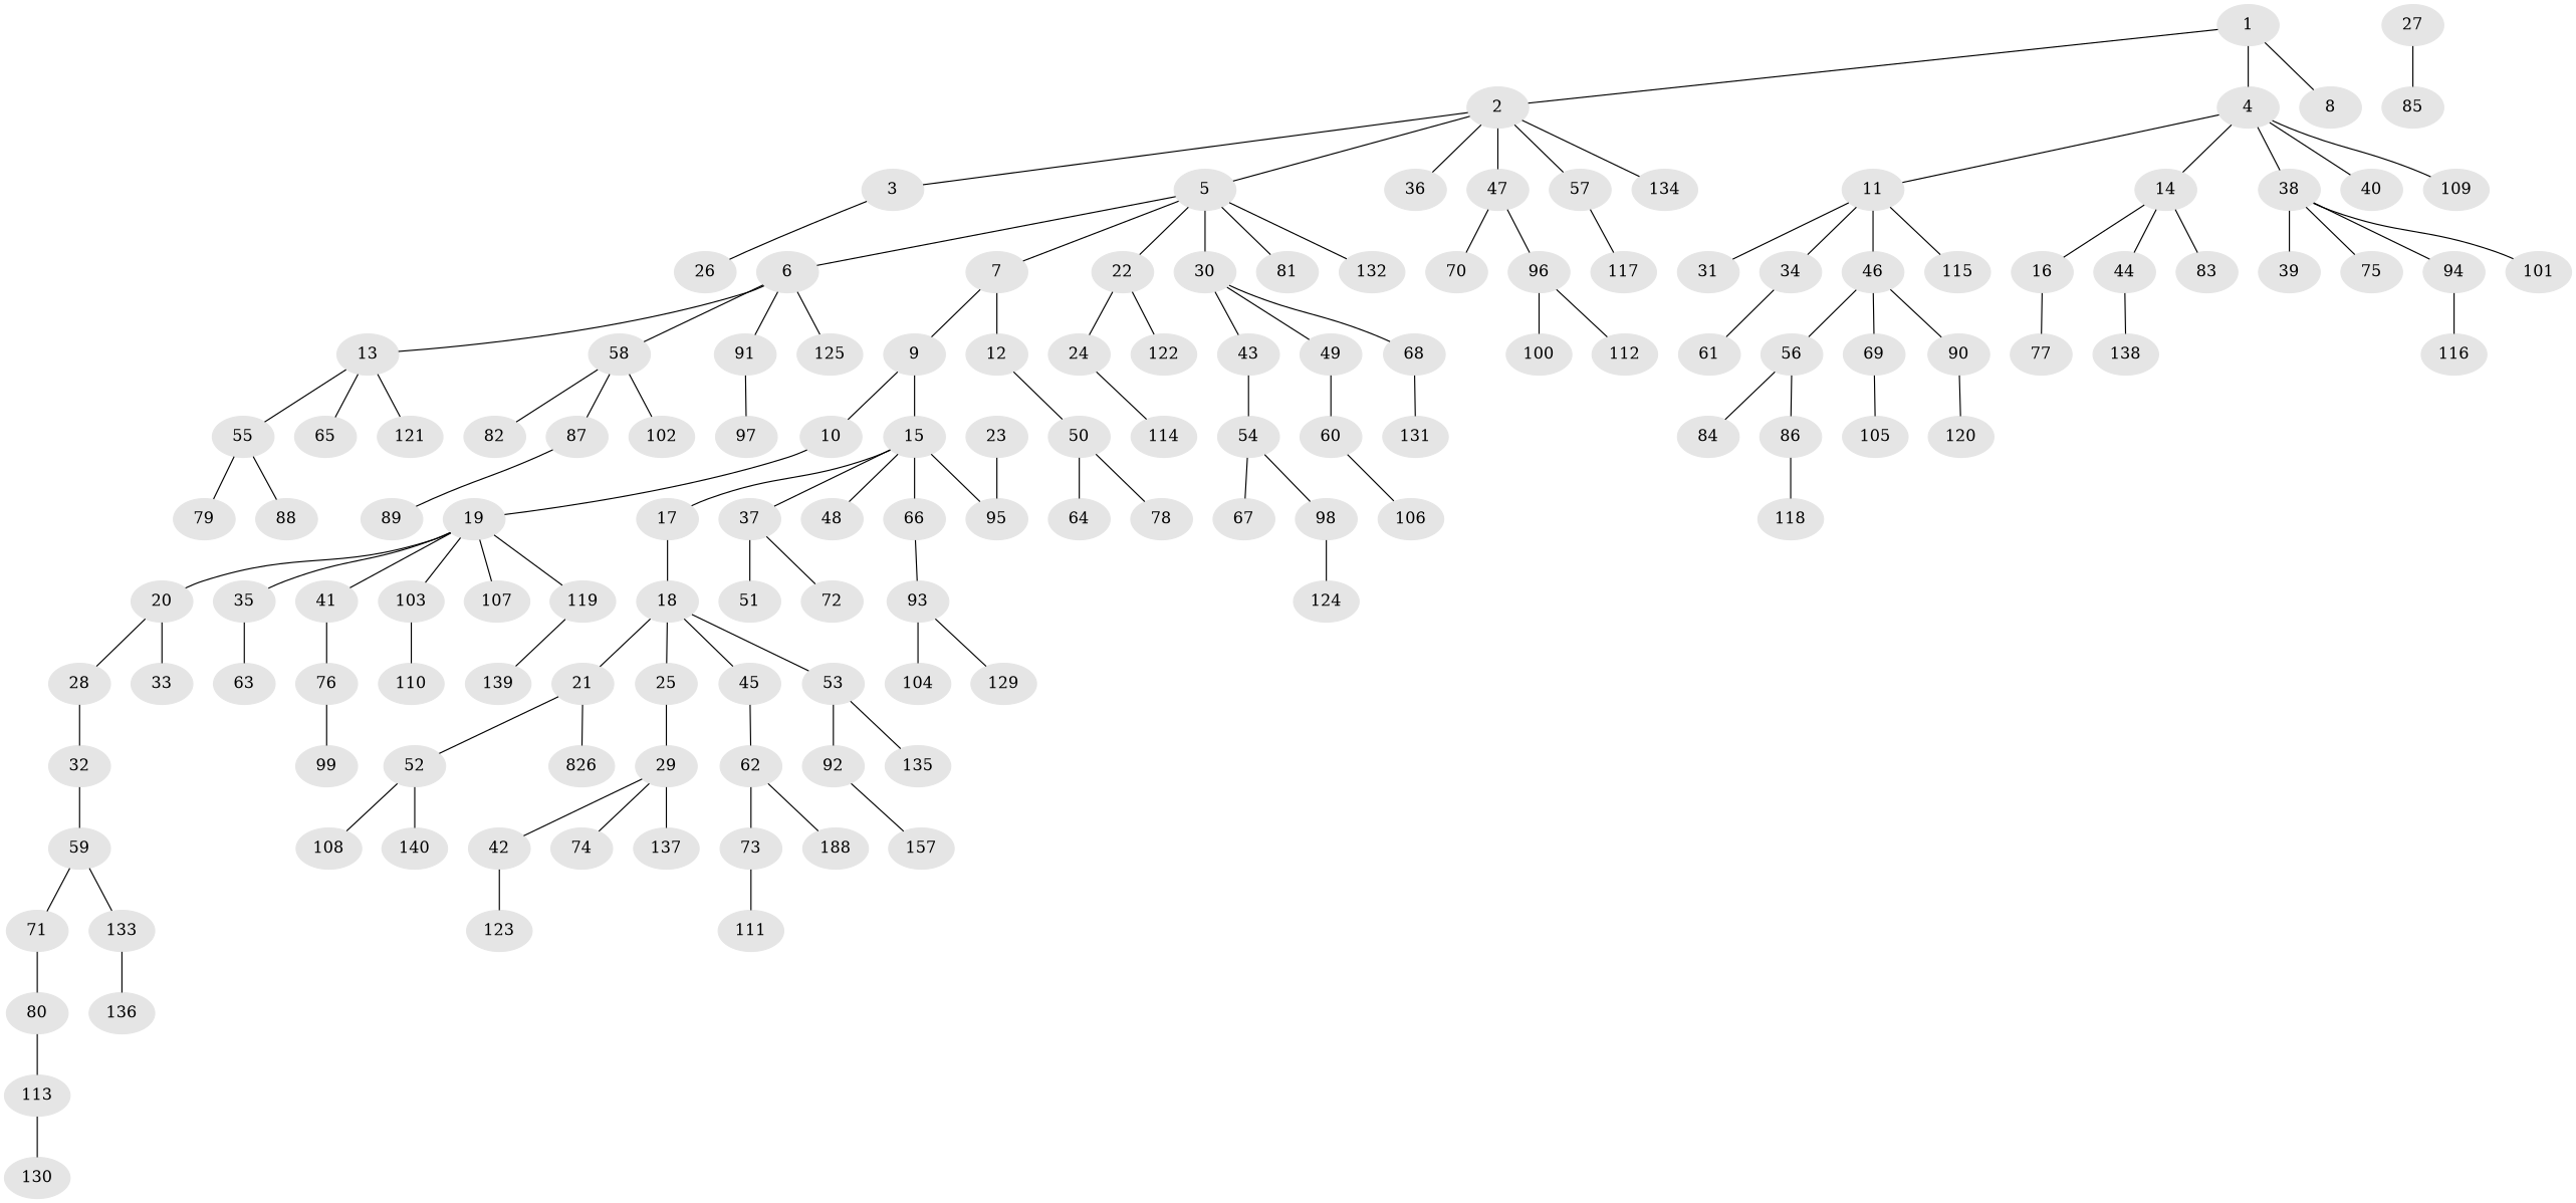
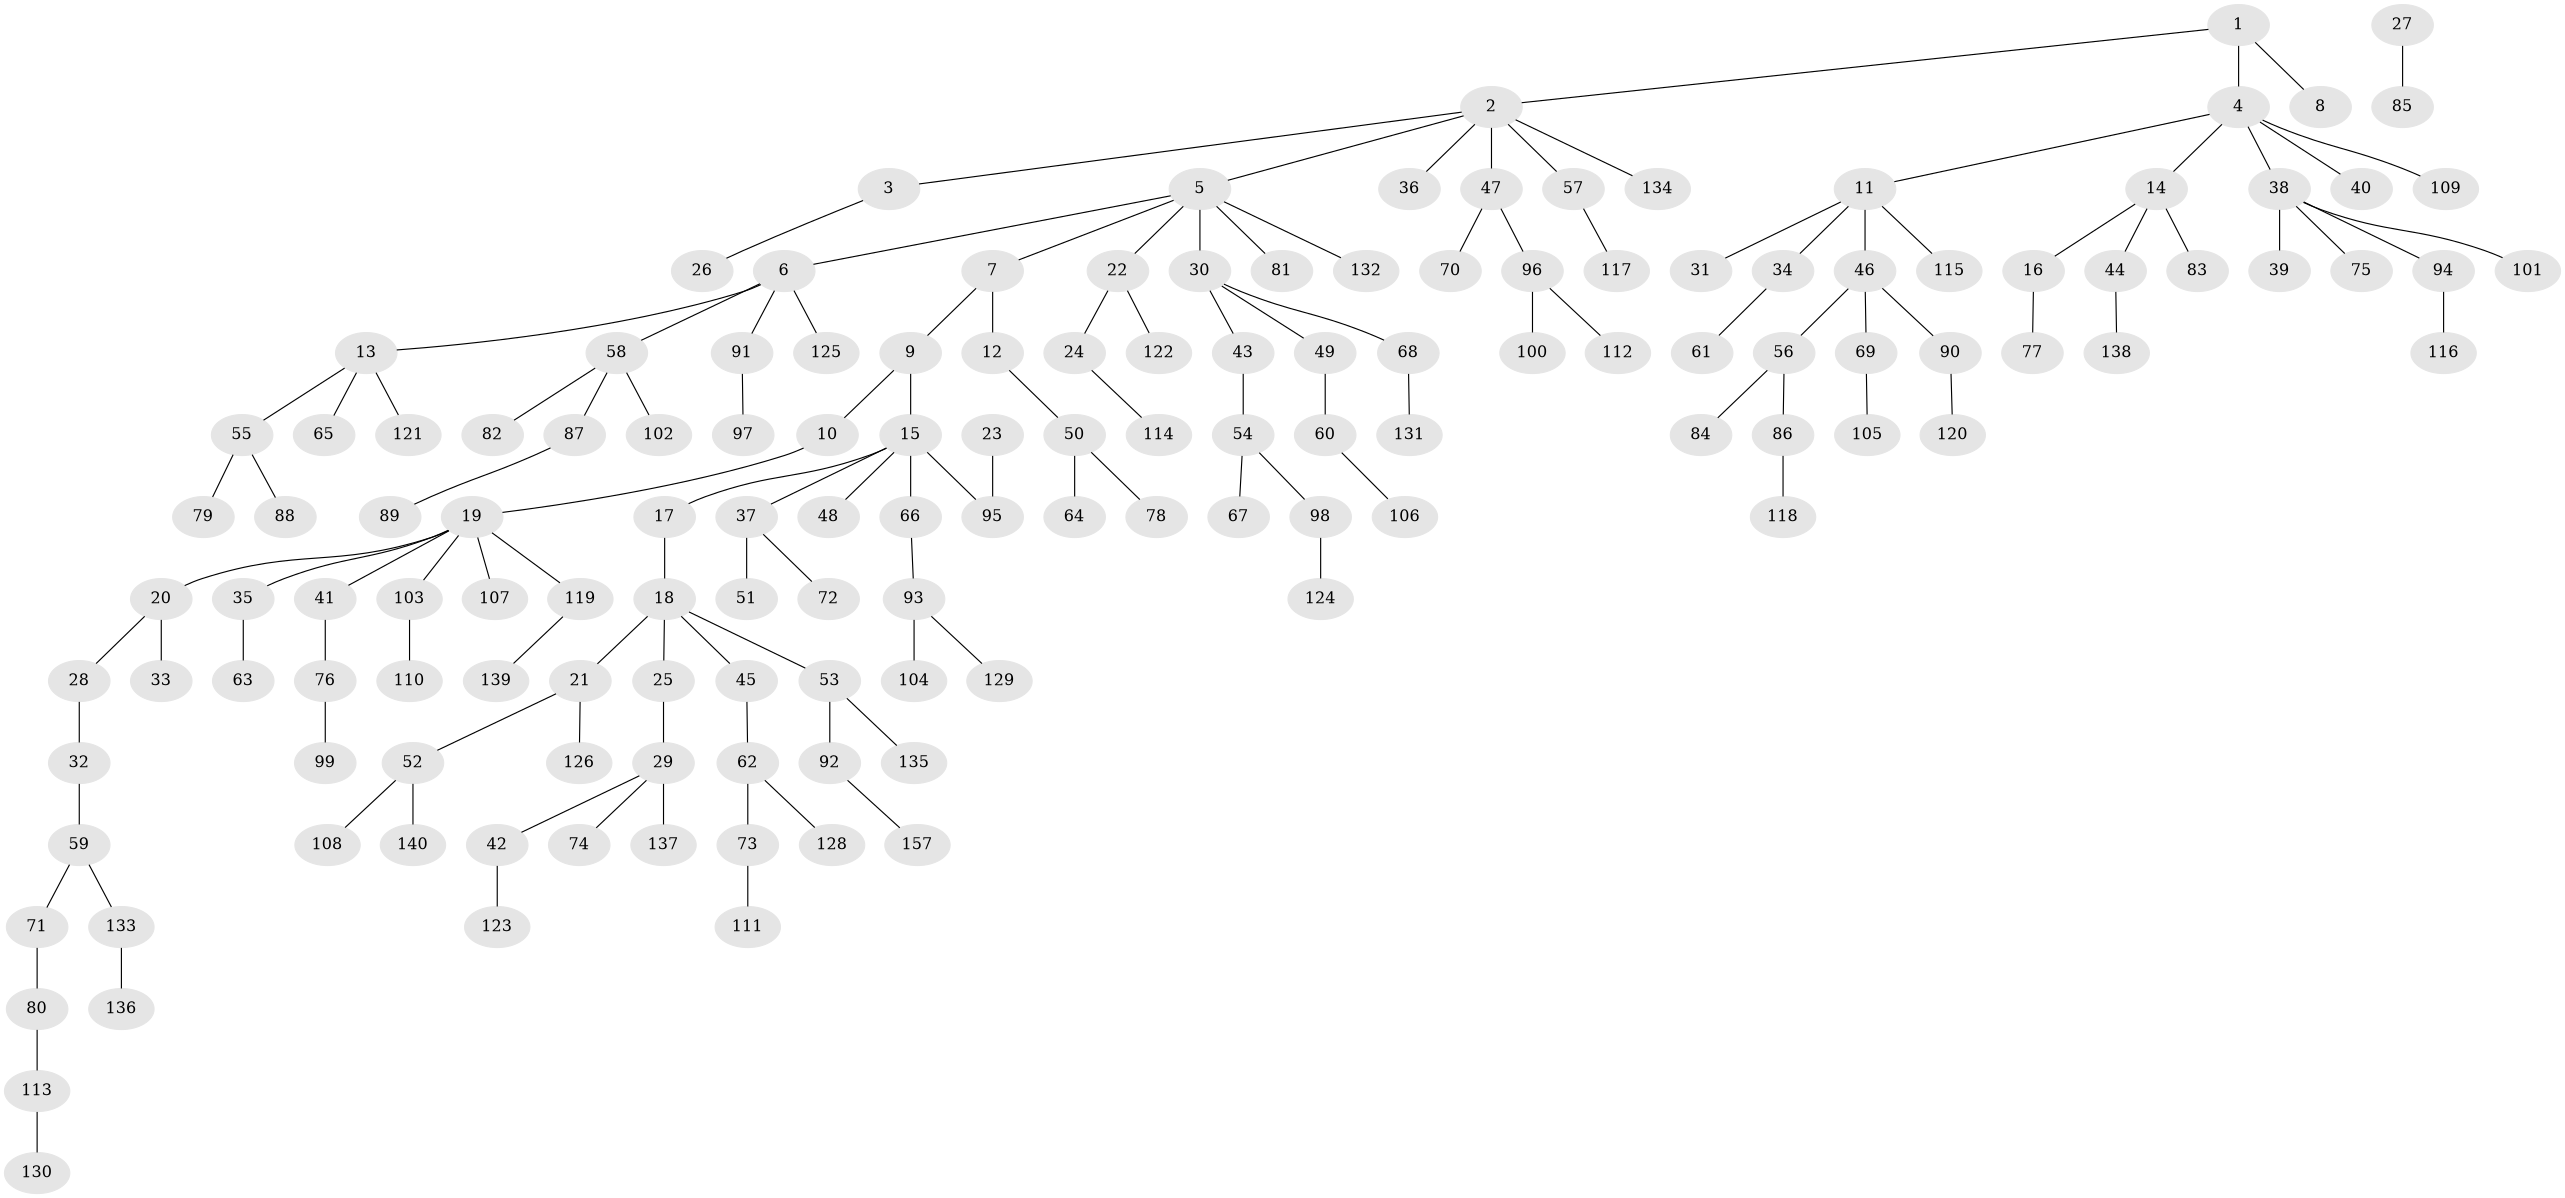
  graph {
    node [color=gray90 style=filled]
    1
    2
    4
    8
    3
    5
    36
    47
    57
    134
    11
    14
    38
    40
    109
    26
    6
    7
    22
    30
    81
    132
    70
    96
    117
    31
    34
    46
    115
    16
    44
    83
    39
    75
    94
    101
    13
    58
    91
    125
    9
    12
    24
    122
    43
    49
    68
    55
    65
    121
    82
    87
    102
    97
    10
    15
    50
    19
    17
    37
    48
    66
    95
    20
    35
    41
    103
    107
    119
    61
    56
    69
    90
    64
    78
    79
    88
    77
    27
    85
    138
    18
    23
    51
    72
    93
    21
    25
    45
    53
    52
-   126 [label=826]
+   126
    29
    62
    92
    135
    28
    33
    63
    76
    110
    139
    32
    108
    140
    114
    42
    74
    137
    59
    123
    54
    60
    131
    71
    133
    116
    99
    67
    98
    73
-   128 [label=188]
+   128
    84
    86
    105
    120
    100
    112
    106
    n130 [label=157]
    124
    118
    89
    80
    136
    111
    104
    129
    113
    130
    1 -- 2
    1 -- 4
    1 -- 8
    2 -- 3
    2 -- 5
    2 -- 36
    2 -- 47
    2 -- 57
    2 -- 134
    4 -- 11
    4 -- 14
    4 -- 38
    4 -- 40
    4 -- 109
    3 -- 26
    5 -- 6
    5 -- 7
    5 -- 22
    5 -- 30
    5 -- 81
    5 -- 132
    47 -- 70
    47 -- 96
    57 -- 117
    11 -- 31
    11 -- 34
    11 -- 46
    11 -- 115
    14 -- 16
    14 -- 44
    14 -- 83
    38 -- 39
    38 -- 75
    38 -- 94
    38 -- 101
    6 -- 13
    6 -- 58
    6 -- 91
    6 -- 125
    7 -- 9
    7 -- 12
    22 -- 24
    22 -- 122
    30 -- 43
    30 -- 49
    30 -- 68
    96 -- 100
    96 -- 112
    34 -- 61
    46 -- 56
    46 -- 69
    46 -- 90
    16 -- 77
    44 -- 138
    94 -- 116
    13 -- 55
    13 -- 65
    13 -- 121
    58 -- 82
    58 -- 87
    58 -- 102
    91 -- 97
    9 -- 10
    9 -- 15
    12 -- 50
    24 -- 114
    43 -- 54
    49 -- 60
    68 -- 131
    55 -- 79
    55 -- 88
    87 -- 89
    10 -- 19
    15 -- 17
    15 -- 37
    15 -- 48
    15 -- 66
    15 -- 95
    50 -- 64
    50 -- 78
    19 -- 20
    19 -- 35
    19 -- 41
    19 -- 103
    19 -- 107
    19 -- 119
    17 -- 18
    37 -- 51
    37 -- 72
    66 -- 93
    20 -- 28
    20 -- 33
    35 -- 63
    41 -- 76
    103 -- 110
    119 -- 139
    56 -- 84
    56 -- 86
    69 -- 105
    90 -- 120
    27 -- 85
    18 -- 21
    18 -- 25
    18 -- 45
    18 -- 53
    23 -- 95
    93 -- 104
    93 -- 129
    21 -- 52
    21 -- 126
    25 -- 29
    45 -- 62
    53 -- 92
    53 -- 135
    52 -- 108
    52 -- 140
    29 -- 42
    29 -- 74
    29 -- 137
    62 -- 73
    62 -- 128
    92 -- n130
    28 -- 32
    76 -- 99
    32 -- 59
    42 -- 123
    59 -- 71
    59 -- 133
    54 -- 67
    54 -- 98
    60 -- 106
    71 -- 80
    133 -- 136
    98 -- 124
    73 -- 111
    86 -- 118
    80 -- 113
    113 -- 130
  }
